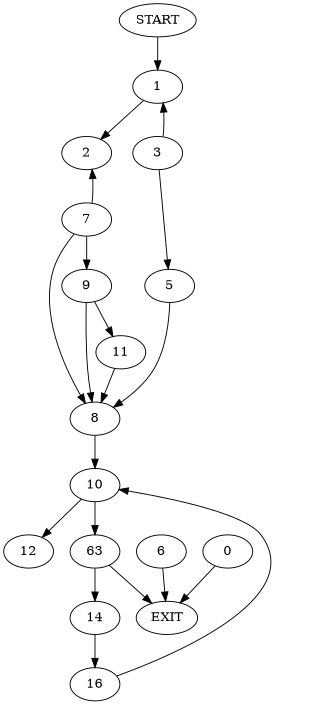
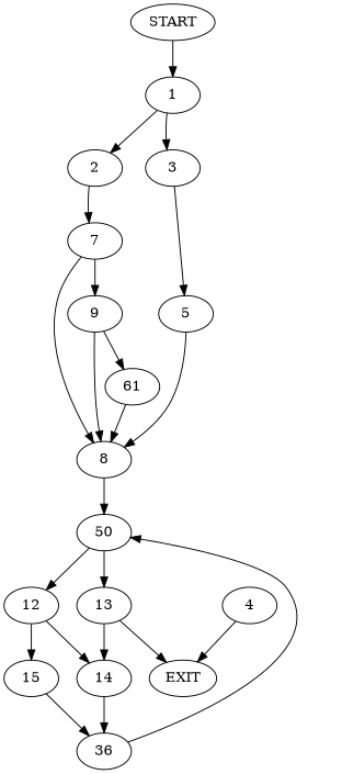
  digraph {
    n1 [label=START]
    1
    2
    3
    n5 [label=EXIT]
    7
    5
-   6
    8
    9
-   4 [label=0]
-   10
-   11
+   4
+   10 [label=50]
+   11 [label=61]
    12
-   13 [label=63]
+   13
    14
-   16
+   15
+   16 [label=36]
    n1 -> 1
    1 -> 2
-   3 -> 1
-   7 -> 2
+   1 -> 3
+   2 -> 7
    3 -> 5
    7 -> 8
    7 -> 9
    5 -> 8
-   6 -> n5
    8 -> 10
    9 -> 8
    9 -> 11
    4 -> n5
    10 -> 12
    10 -> 13
    11 -> 8
+   12 -> 14
+   12 -> 15
    13 -> n5
    13 -> 14
    14 -> 16
+   15 -> 16
    16 -> 10
  }
